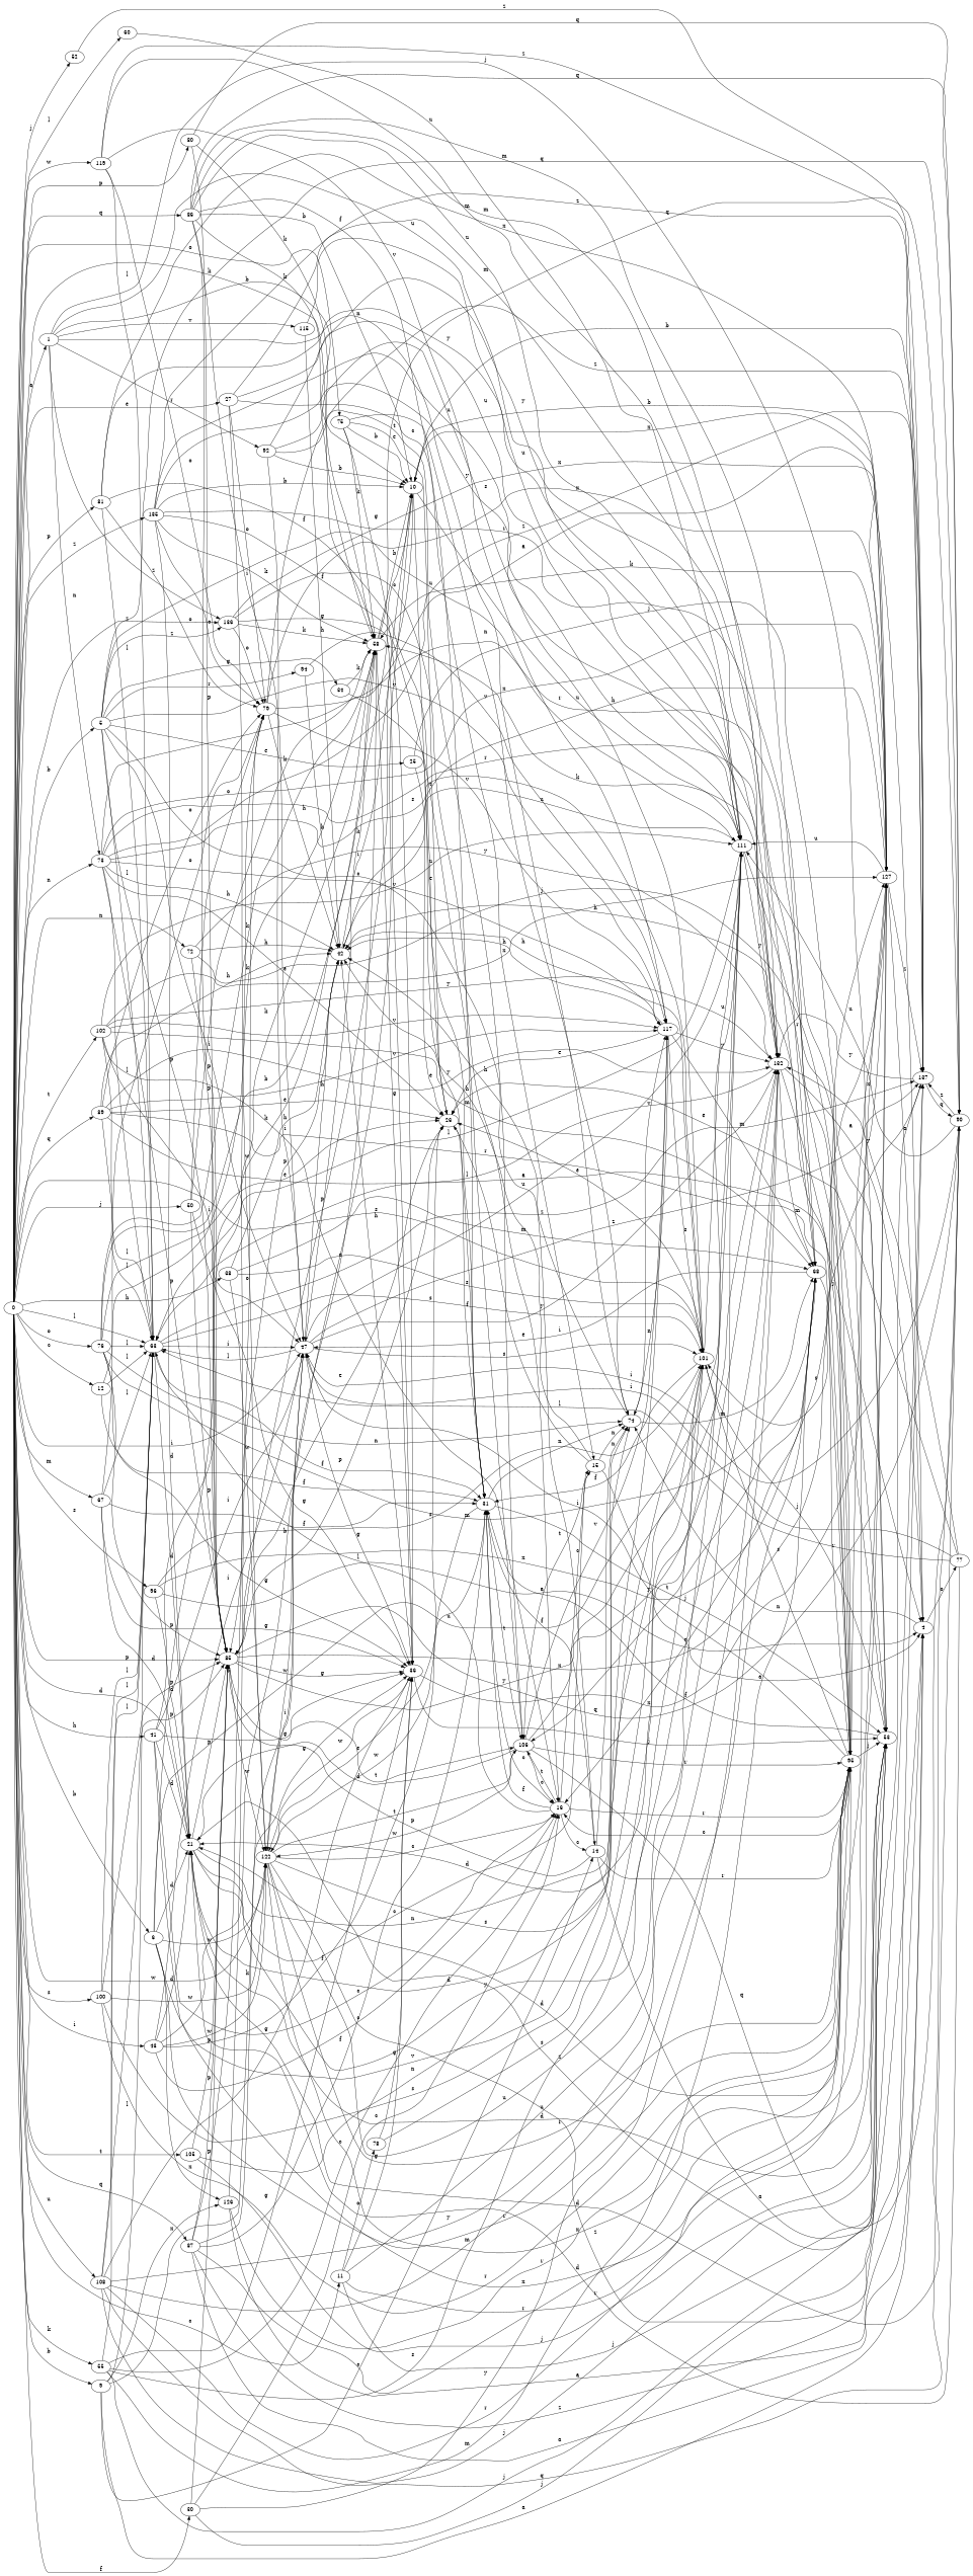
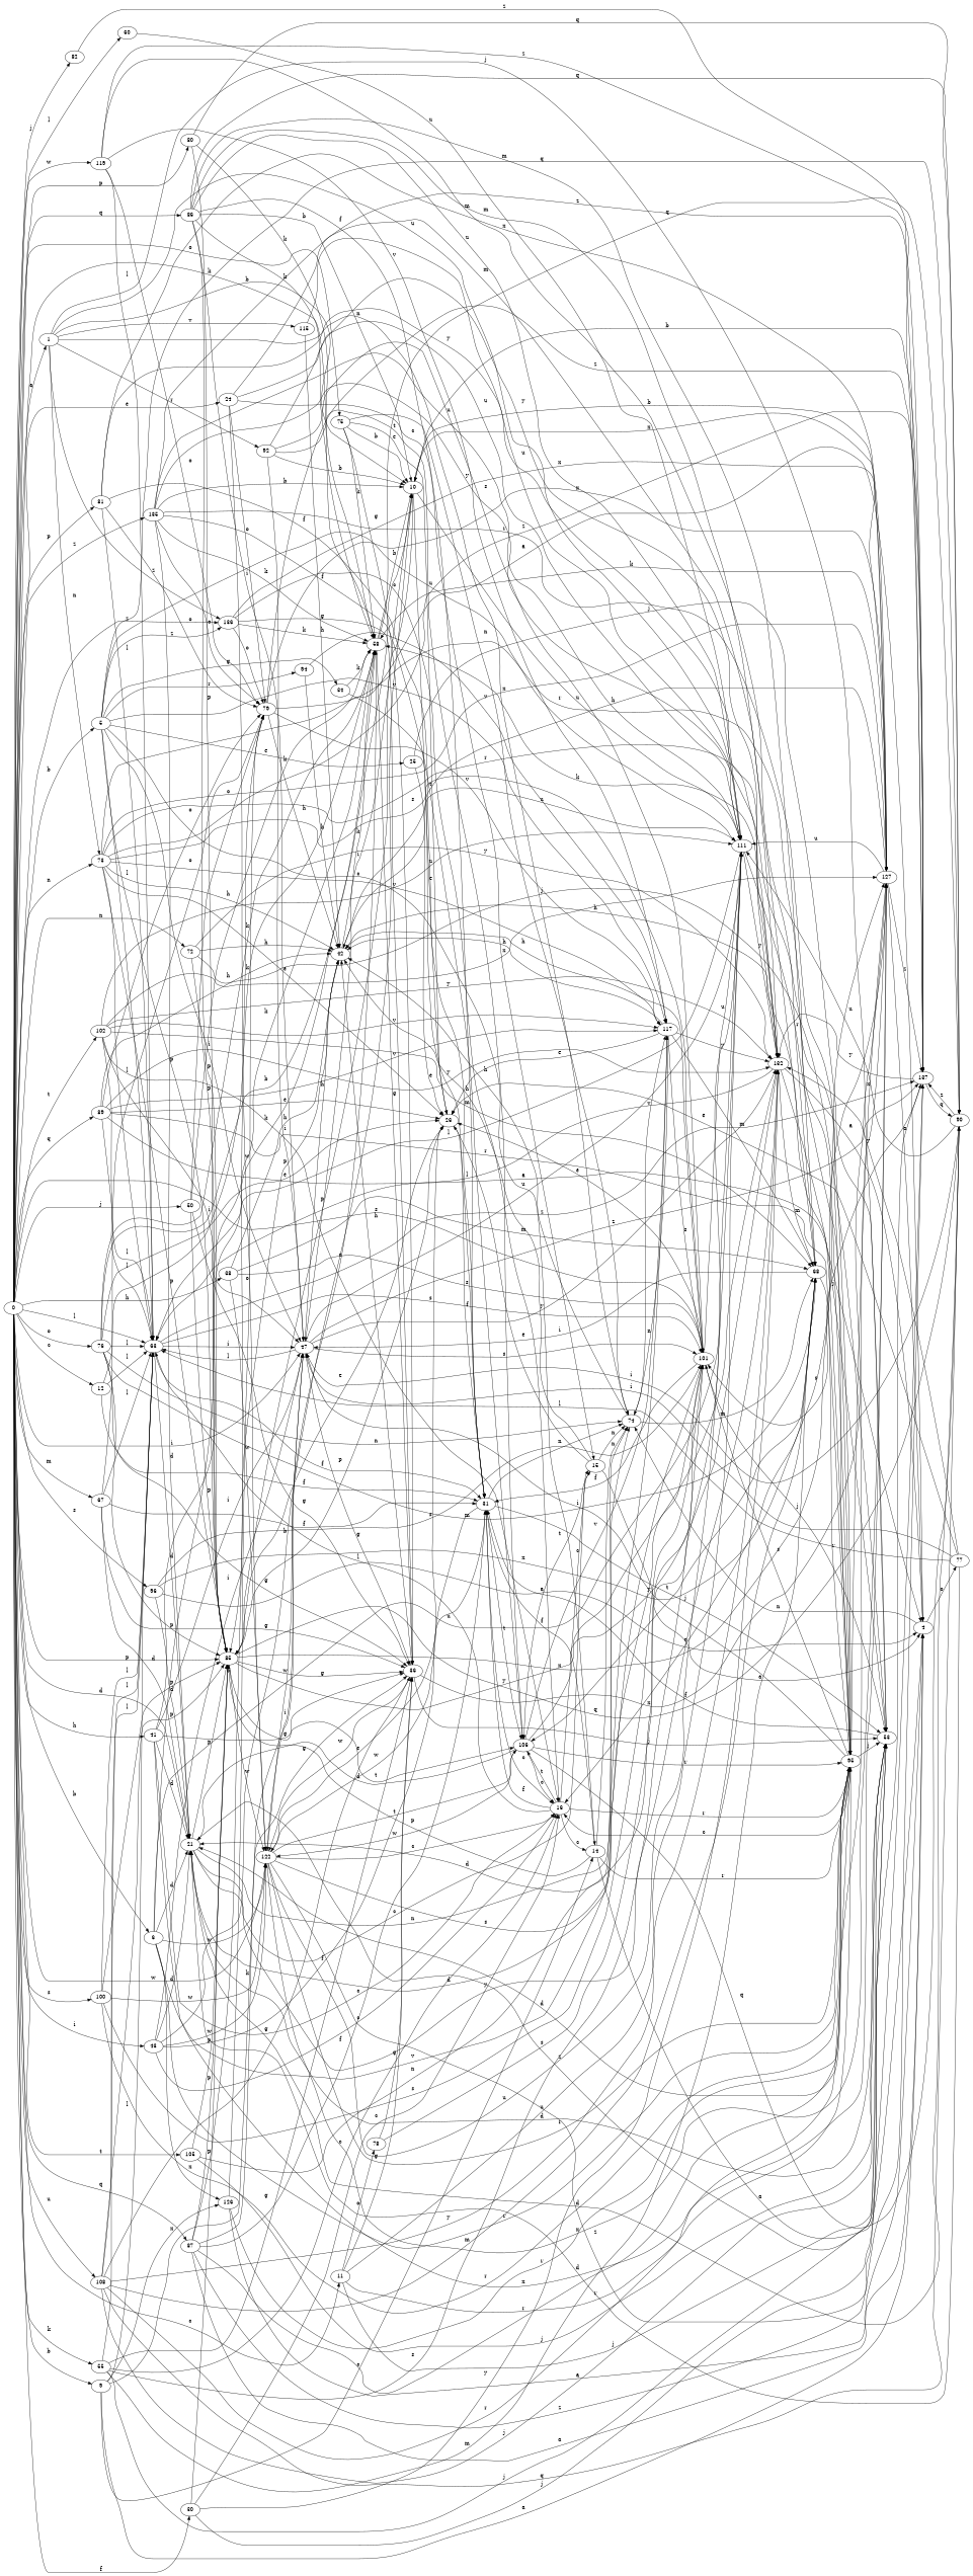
  strict digraph {
    rankdir=LR
    0
    1
    5
    6
    9
    11
    12
    21
-   24 [label=27]
+   24
    30
    38
    41
    43
    47
    50
-   52
+   52 [label=82]
    55
    58
    60
    63
    67
    72
    73
    75
    76
    80
    81
    85
    86
    87
    89
    96
    100
    101
    102
    105
    108
    119
    122
    135
    136
    10
    53
    74
    92
    111
    115
    14
    25
    34
    90
    94
    117
    95
    126
    4
    36
    78
    31
    15
    132
    137
    79
    16
    42
    68
    127
    26
    106
    77
    0 -> 1 [label=a]
    0 -> 5 [label=b]
    0 -> 6 [label=b]
    0 -> 9 [label=b]
    0 -> 11 [label=c]
    0 -> 12 [label=c]
    0 -> 21 [label=d]
    0 -> 24 [label=e]
    0 -> 30 [label=f]
    0 -> 38 [label=h]
    0 -> 41 [label=h]
    0 -> 43 [label=i]
    0 -> 47 [label=i]
    0 -> 50 [label=j]
    0 -> 52 [label=j]
    0 -> 55 [label=k]
    0 -> 58 [label=k]
    0 -> 60 [label=l]
    0 -> 63 [label=l]
    0 -> 67 [label=m]
    0 -> 72 [label=n]
    0 -> 73 [label=n]
    0 -> 75 [label=o]
    0 -> 76 [label=o]
    0 -> 80 [label=p]
    0 -> 81 [label=p]
    0 -> 85 [label=p]
    0 -> 86 [label=q]
    0 -> 87 [label=q]
    0 -> 89 [label=q]
    0 -> 96 [label=s]
    0 -> 100 [label=s]
    0 -> 101 [label=s]
    0 -> 102 [label=t]
    0 -> 105 [label=t]
    0 -> 108 [label=u]
    0 -> 119 [label=w]
    0 -> 122 [label=w]
    0 -> 135 [label=z]
    0 -> 136 [label=z]
    1 -> 73 [label=n]
    1 -> 136 [label=z]
    1 -> 10 [label=b]
    1 -> 53 [label=j]
    1 -> 74 [label=n]
    1 -> 92 [label=r]
    1 -> 111 [label=u]
    1 -> 115 [label=v]
    5 -> 47 [label=i]
    5 -> 63 [label=l]
    5 -> 85 [label=p]
    5 -> 136 [label=z]
    5 -> 111 [label=u]
    5 -> 14 [label=c]
    5 -> 25 [label=e]
    5 -> 34 [label=g]
    5 -> 90 [label=q]
    5 -> 94 [label=r]
    5 -> 117 [label=v]
    6 -> 21 [label=d]
    6 -> 58 [label=k]
    6 -> 122 [label=w]
    6 -> 111 [label=u]
    6 -> 117 [label=v]
    6 -> 95 [label=r]
    6 -> 126 [label=x]
    9 -> 58 [label=k]
    9 -> 63 [label=l]
    9 -> 14 [label=c]
    9 -> 126 [label=x]
    9 -> 4 [label=a]
    11 -> 53 [label=j]
    11 -> 111 [label=u]
    11 -> 95 [label=r]
    11 -> 36 [label=g]
    11 -> 78 [label=o]
    12 -> 58 [label=k]
    12 -> 63 [label=l]
    12 -> 31 [label=f]
    21 -> 85 [label=p]
    21 -> 74 [label=n]
    21 -> 15 [label=c]
    21 -> 132 [label=y]
    21 -> 137 [label=z]
    24 -> 122 [label=w]
    24 -> 111 [label=u]
    24 -> 15 [label=c]
    24 -> 137 [label=z]
    24 -> 79 [label=o]
    30 -> 85 [label=p]
    30 -> 53 [label=j]
    30 -> 132 [label=y]
    30 -> 16 [label=c]
    38 -> 101 [label=s]
    38 -> 122 [label=w]
    38 -> 42 [label=h]
    38 -> 68 [label=m]
    41 -> 21 [label=d]
    41 -> 47 [label=i]
    41 -> 58 [label=k]
    41 -> 36 [label=g]
    41 -> 16 [label=c]
    41 -> 127 [label=x]
    43 -> 21 [label=d]
    43 -> 47 [label=i]
    43 -> 122 [label=w]
    43 -> 10 [label=b]
    43 -> 31 [label=f]
    43 -> 16 [label=c]
    47 -> 63 [label=l]
    47 -> 101 [label=s]
    47 -> 122 [label=w]
    47 -> 111 [label=u]
    47 -> 36 [label=g]
    47 -> 132 [label=y]
    47 -> 137 [label=z]
    47 -> 42 [label=h]
    50 -> 58 [label=k]
    50 -> 85 [label=p]
    50 -> 36 [label=g]
    50 -> 79 [label=o]
    52 -> 137 [label=z]
    55 -> 63 [label=l]
    55 -> 101 [label=s]
    55 -> 53 [label=j]
    55 -> 36 [label=g]
    55 -> 16 [label=c]
    55 -> 68 [label=m]
    58 -> 10 [label=b]
    58 -> 90 [label=q]
    58 -> 36 [label=g]
    60 -> 111 [label=u]
    63 -> 21 [label=d]
    63 -> 47 [label=i]
    63 -> 101 [label=s]
    63 -> 31 [label=f]
    63 -> 137 [label=z]
    67 -> 21 [label=d]
    67 -> 63 [label=l]
    67 -> 36 [label=g]
    67 -> 31 [label=f]
    67 -> 79 [label=o]
    72 -> 85 [label=p]
    72 -> 53 [label=j]
    72 -> 132 [label=y]
    72 -> 42 [label=h]
    73 -> 63 [label=l]
    73 -> 85 [label=p]
    73 -> 101 [label=s]
    73 -> 117 [label=v]
    73 -> 95 [label=r]
    73 -> 4 [label=a]
    73 -> 137 [label=z]
    73 -> 42 [label=h]
    73 -> 127 [label=x]
    73 -> 26 [label=e]
    75 -> 58 [label=k]
    75 -> 10 [label=b]
    75 -> 74 [label=n]
    75 -> 36 [label=g]
    75 -> 26 [label=e]
    76 -> 58 [label=k]
    76 -> 63 [label=l]
    76 -> 85 [label=p]
    76 -> 10 [label=b]
    76 -> 74 [label=n]
    76 -> 36 [label=g]
    76 -> 68 [label=m]
    76 -> 26 [label=e]
    80 -> 58 [label=k]
    80 -> 85 [label=p]
    80 -> 90 [label=q]
    81 -> 63 [label=l]
    81 -> 31 [label=f]
    81 -> 132 [label=y]
    81 -> 79 [label=o]
    81 -> 127 [label=x]
    85 -> 122 [label=w]
    85 -> 90 [label=q]
    85 -> 36 [label=g]
    85 -> 132 [label=y]
    85 -> 127 [label=x]
    85 -> 26 [label=e]
    85 -> 106 [label=t]
    86 -> 47 [label=i]
    86 -> 58 [label=k]
    86 -> 85 [label=p]
    86 -> 10 [label=b]
    86 -> 111 [label=u]
    86 -> 90 [label=q]
    86 -> 31 [label=f]
    86 -> 132 [label=m]
    86 -> 68 [label=m]
    87 -> 85 [label=p]
    87 -> 95 [label=r]
    87 -> 4 [label=a]
    87 -> 36 [label=g]
    87 -> 31 [label=f]
    87 -> 137 [label=z]
    87 -> 79 [label=o]
    89 -> 63 [label=l]
    89 -> 117 [label=v]
    89 -> 95 [label=r]
    89 -> 4 [label=a]
    89 -> 132 [label=y]
    89 -> 79 [label=o]
    89 -> 42 [label=h]
    89 -> 26 [label=e]
    96 -> 21 [label=d]
    96 -> 101 [label=s]
    96 -> 4 [label=a]
    96 -> 127 [label=x]
    100 -> 63 [label=l]
    100 -> 85 [label=p]
    100 -> 101 [label=s]
    100 -> 122 [label=w]
    100 -> 95 [label=r]
    101 -> 21 [label=d]
    101 -> 53 [label=j]
    101 -> 111 [label=u]
    101 -> 31 [label=f]
    101 -> 42 [label=h]
    101 -> 26 [label=e]
    102 -> 47 [label=i]
    102 -> 63 [label=l]
    102 -> 111 [label=u]
    102 -> 117 [label=v]
    102 -> 132 [label=y]
    102 -> 16 [label=c]
    102 -> 68 [label=m]
    102 -> 127 [label=x]
    105 -> 85 [label=p]
    105 -> 53 [label=j]
    105 -> 74 [label=n]
    108 -> 63 [label=l]
    108 -> 85 [label=p]
    108 -> 53 [label=j]
    108 -> 90 [label=q]
    108 -> 95 [label=r]
    108 -> 36 [label=g]
    108 -> 132 [label=y]
    108 -> 68 [label=m]
    119 -> 63 [label=l]
    119 -> 117 [label=v]
    119 -> 137 [label=z]
    119 -> 79 [label=o]
    119 -> 68 [label=m]
    122 -> 47 [label=i]
    122 -> 101 [label=s]
    122 -> 111 [label=u]
    122 -> 95 [label=r]
    122 -> 137 [label=z]
    122 -> 16 [label=c]
    122 -> 127 [label=x]
    122 -> 26 [label=e]
    122 -> 106 [label=t]
    135 -> 21 [label=d]
    135 -> 58 [label=k]
    135 -> 10 [label=b]
    135 -> 111 [label=u]
    135 -> 95 [label=r]
    135 -> 31 [label=f]
    135 -> 132 [label=y]
    135 -> 79 [label=o]
    135 -> 68 [label=m]
    136 -> 58 [label=k]
    136 -> 36 [label=g]
    136 -> 79 [label=o]
    136 -> 16 [label=c]
    136 -> 127 [label=x]
    10 -> 47 [label=i]
    10 -> 85 [label=p]
    10 -> 111 [label=u]
    10 -> 127 [label=x]
    10 -> 26 [label=e]
    53 -> 21 [label=d]
    53 -> 31 [label=f]
    74 -> 117 [label=v]
    74 -> 42 [label=h]
    74 -> 68 [label=m]
    92 -> 47 [label=i]
    92 -> 101 [label=s]
    92 -> 10 [label=b]
    92 -> 132 [label=y]
    92 -> 106 [label=t]
    111 -> 21 [label=d]
    111 -> 63 [label=l]
    111 -> 95 [label=r]
    111 -> 132 [label=y]
    115 -> 111 [label=u]
    115 -> 42 [label=h]
    14 -> 85 [label=p]
    14 -> 74 [label=n]
    14 -> 95 [label=r]
    14 -> 4 [label=a]
    14 -> 31 [label=f]
    25 -> 53 [label=j]
    25 -> 26 [label=e]
    34 -> 58 [label=k]
    34 -> 106 [label=t]
    90 -> 21 [label=d]
    90 -> 47 [label=i]
    90 -> 111 [label=u]
    90 -> 137 [label=z]
    94 -> 117 [label=v]
    94 -> 42 [label=h]
    117 -> 101 [label=s]
    117 -> 74 [label=n]
    117 -> 132 [label=y]
    117 -> 42 [label=h]
    117 -> 68 [label=m]
    117 -> 26 [label=e]
    95 -> 47 [label=i]
    95 -> 101 [label=s]
    95 -> 53 [label=j]
    95 -> 16 [label=c]
    95 -> 42 [label=h]
    95 -> 127 [label=x]
    126 -> 95 [label=r]
    126 -> 4 [label=a]
    126 -> 79 [label=o]
    4 -> 74 [label=n]
    4 -> 77 [label=o]
    36 -> 122 [label=w]
    36 -> 53 [label=j]
    36 -> 42 [label=h]
    36 -> 127 [label=x]
    78 -> 101 [label=s]
    78 -> 36 [label=g]
    31 -> 122 [label=w]
    31 -> 53 [label=j]
    31 -> 74 [label=n]
    31 -> 16 [label=c]
    31 -> 106 [label=t]
    15 -> 74 [label=n]
    15 -> 4 [label=a]
    15 -> 42 [label=h]
    15 -> 26 [label=e]
    15 -> 106 [label=t]
    132 -> 58 [label=k]
    132 -> 63 [label=l]
    132 -> 53 [label=j]
    132 -> 4 [label=a]
    132 -> 68 [label=m]
    137 -> 101 [label=s]
    137 -> 10 [label=b]
    137 -> 90 [label=q]
    137 -> 132 [label=y]
    79 -> 117 [label=v]
    79 -> 95 [label=r]
    79 -> 137 [label=z]
    79 -> 42 [label=h]
    79 -> 127 [label=x]
    16 -> 63 [label=l]
    16 -> 14 [label=c]
    16 -> 95 [label=r]
    16 -> 31 [label=f]
    16 -> 15 [label=c]
    16 -> 106 [label=t]
    42 -> 58 [label=k]
    42 -> 85 [label=p]
    42 -> 111 [label=u]
    68 -> 47 [label=i]
    68 -> 95 [label=r]
    68 -> 16 [label=c]
    68 -> 106 [label=t]
    127 -> 21 [label=d]
    127 -> 58 [label=k]
    127 -> 10 [label=b]
    127 -> 111 [label=u]
    127 -> 4 [label=a]
    127 -> 137 [label=z]
    127 -> 42 [label=h]
    26 -> 85 [label=p]
    26 -> 31 [label=f]
    106 -> 21 [label=d]
    106 -> 122 [label=w]
    106 -> 90 [label=q]
    106 -> 117 [label=v]
    106 -> 95 [label=r]
    106 -> 132 [label=y]
    106 -> 16 [label=c]
    77 -> 21 [label=d]
    77 -> 47 [label=i]
    77 -> 63 [label=l]
    77 -> 132 [label=y]
    77 -> 26 [label=e]
  }
